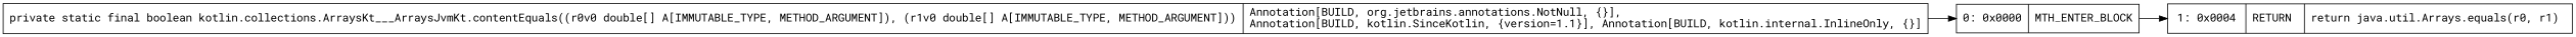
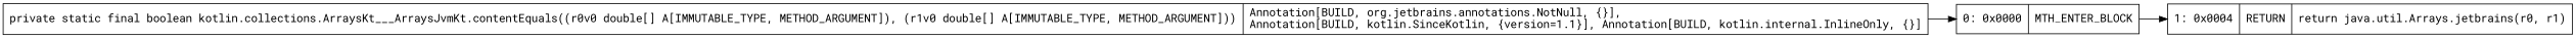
  digraph {
    rankdir=LR
    fontname="Roboto Mono"
    node [shape=record fontname="Roboto Mono"]
    edge [fontname="Roboto Mono"]
    n1 [label="{0\:\ 0x0000|MTH_ENTER_BLOCK\l}"]
-   n2 [label="{1\:\ 0x0004|RETURN\l|return java.util.Arrays.equals(r0, r1)\l}"]
+   n2 [label="{1\:\ 0x0004|RETURN\l|return java.util.Arrays.jetbrains(r0, r1)\l}"]
    n3 [label="{private static final boolean kotlin.collections.ArraysKt___ArraysJvmKt.contentEquals((r0v0 double[] A[IMMUTABLE_TYPE, METHOD_ARGUMENT]), (r1v0 double[] A[IMMUTABLE_TYPE, METHOD_ARGUMENT]))  | Annotation[BUILD, org.jetbrains.annotations.NotNull, \{\}], \lAnnotation[BUILD, kotlin.SinceKotlin, \{version=1.1\}], Annotation[BUILD, kotlin.internal.InlineOnly, \{\}]\l}"]
    n1 -> n2
    n3 -> n1
  }
